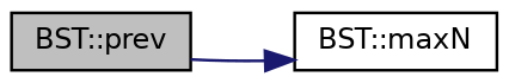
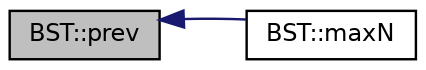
  digraph {
    rankdir=LR
    node [color=black fontname=Helvetica fontsize=10 shape=record style=filled]
    n1 [fillcolor=grey75 fontcolor=black height=0.2 label="BST::prev" width=0.4]
    n2 [fillcolor=white height=0.2 label="BST::maxN" width=0.4]
-   n1 -> n2 [color=midnightblue fontname=Helvetica fontsize=10 labelfontname=Helvetica labelfontsize=10 style=solid]
+   n2 -> n1 [color=midnightblue fontname=Helvetica fontsize=10 labelfontname=Helvetica labelfontsize=10 style=solid]
  }
